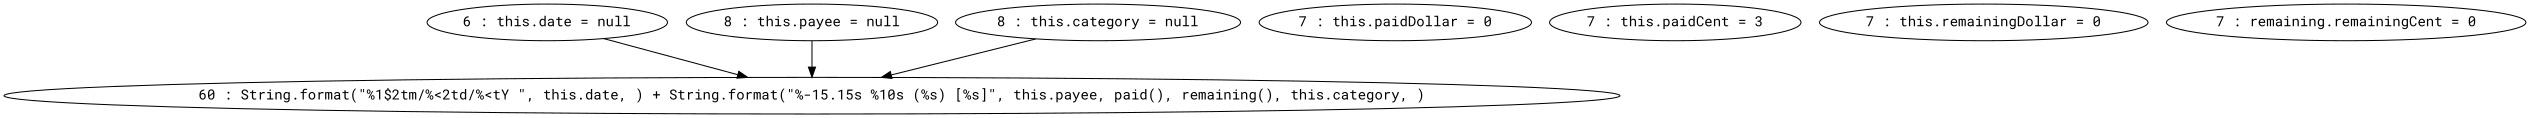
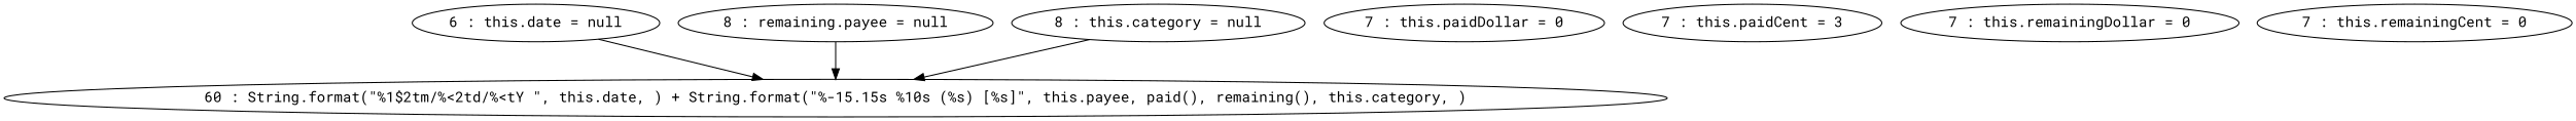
  digraph {
    fontname="Roboto Mono"
    node [fontname="Roboto Mono"]
    edge [fontname="Roboto Mono"]
    "6 : this.date = null"
    "60 : String.format(\"%1$2tm/%<2td/%<tY \", this.date, ) + String.format(\"%-15.15s %10s (%s) [%s]\", this.payee, paid(), remaining(), this.category, )"
    "7 : this.paidDollar = 0"
    n4 [label="7 : this.paidCent = 3"]
    "7 : this.remainingDollar = 0"
-   "7 : this.remainingCent = 0" [label="7 : remaining.remainingCent = 0"]
-   "8 : this.payee = null"
+   "7 : this.remainingCent = 0"
+   "8 : this.payee = null" [label="8 : remaining.payee = null"]
    "8 : this.category = null"
    "6 : this.date = null" -> "60 : String.format(\"%1$2tm/%<2td/%<tY \", this.date, ) + String.format(\"%-15.15s %10s (%s) [%s]\", this.payee, paid(), remaining(), this.category, )"
    "8 : this.payee = null" -> "60 : String.format(\"%1$2tm/%<2td/%<tY \", this.date, ) + String.format(\"%-15.15s %10s (%s) [%s]\", this.payee, paid(), remaining(), this.category, )"
    "8 : this.category = null" -> "60 : String.format(\"%1$2tm/%<2td/%<tY \", this.date, ) + String.format(\"%-15.15s %10s (%s) [%s]\", this.payee, paid(), remaining(), this.category, )"
  }
